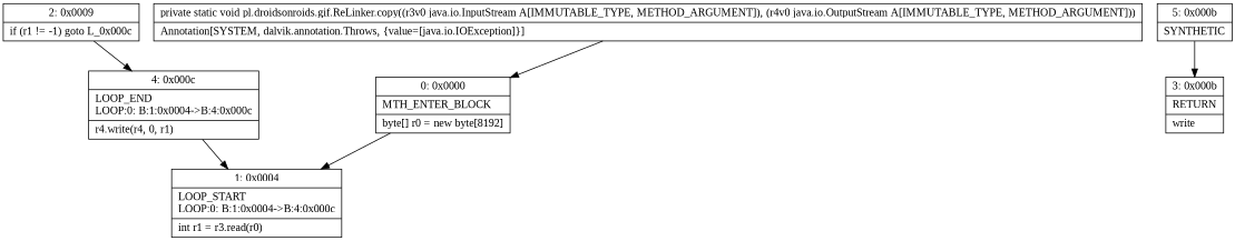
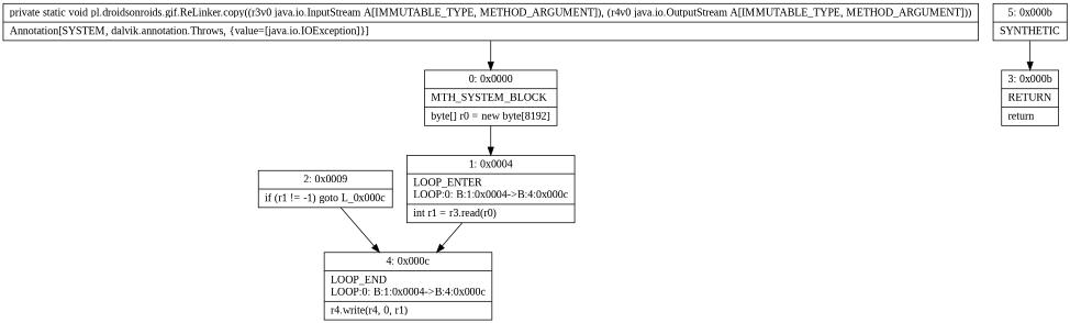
  digraph {
    fontname="Liberation Serif"
    node [fontname="Liberation Serif" shape=record]
    edge [fontname="Liberation Serif"]
-   n1 [label="{0\:\ 0x0000|MTH_ENTER_BLOCK\l|byte[] r0 = new byte[8192]\l}"]
-   n2 [label="{1\:\ 0x0004|LOOP_START\lLOOP:0: B:1:0x0004\-\>B:4:0x000c\l|int r1 = r3.read(r0)\l}"]
+   n1 [label="{0\:\ 0x0000|MTH_SYSTEM_BLOCK\l|byte[] r0 = new byte[8192]\l}"]
+   n2 [label="{1\:\ 0x0004|LOOP_ENTER\lLOOP:0: B:1:0x0004\-\>B:4:0x000c\l|int r1 = r3.read(r0)\l}"]
    n3 [label="{2\:\ 0x0009|if (r1 != \-1) goto L_0x000c\l}"]
    n4 [label="{4\:\ 0x000c|LOOP_END\lLOOP:0: B:1:0x0004\-\>B:4:0x000c\l|r4.write(r4, 0, r1)\l}"]
    n5 [label="{5\:\ 0x000b|SYNTHETIC\l}"]
-   n6 [label="{3\:\ 0x000b|RETURN\l|write\l}"]
+   n6 [label="{3\:\ 0x000b|RETURN\l|return\l}"]
    n7 [label="{private static void pl.droidsonroids.gif.ReLinker.copy((r3v0 java.io.InputStream A[IMMUTABLE_TYPE, METHOD_ARGUMENT]), (r4v0 java.io.OutputStream A[IMMUTABLE_TYPE, METHOD_ARGUMENT]))  | Annotation[SYSTEM, dalvik.annotation.Throws, \{value=[java.io.IOException]\}]\l}"]
    n1 -> n2
    n3 -> n4
-   n4 -> n2
+   n2 -> n4
    n5 -> n6
    n7 -> n1
  }
